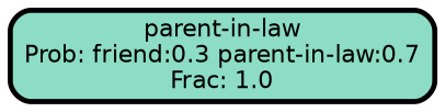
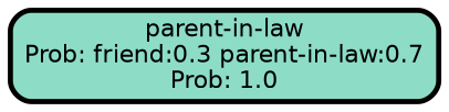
  graph {
    ranksep="0 equally"
    splines=straight
-   n1 [color=black fillcolor="#8dddc6" fontcolor=black fontname=helvetica label="parent-in-law\nProb: friend:0.3 parent-in-law:0.7\nFrac: 1.0" penwidth=3 shape=box style="filled, rounded"]
+   n1 [color=black fillcolor="#8dddc6" fontcolor=black fontname=helvetica label="parent-in-law\nProb: friend:0.3 parent-in-law:0.7\nProb: 1.0" penwidth=3 shape=box style="filled, rounded"]
    subgraph sub_1 {
      rank=same
    }
  }
